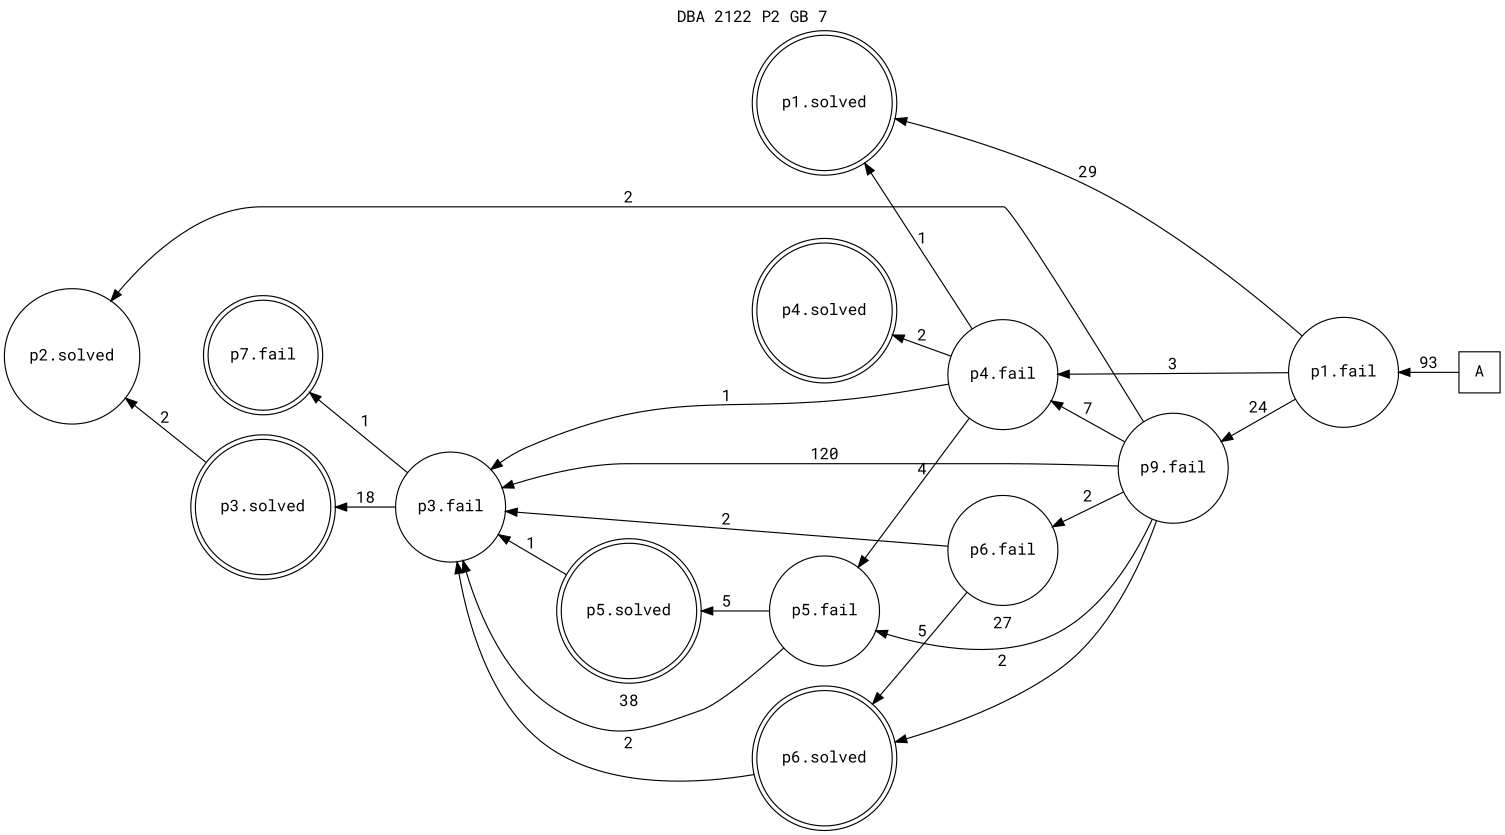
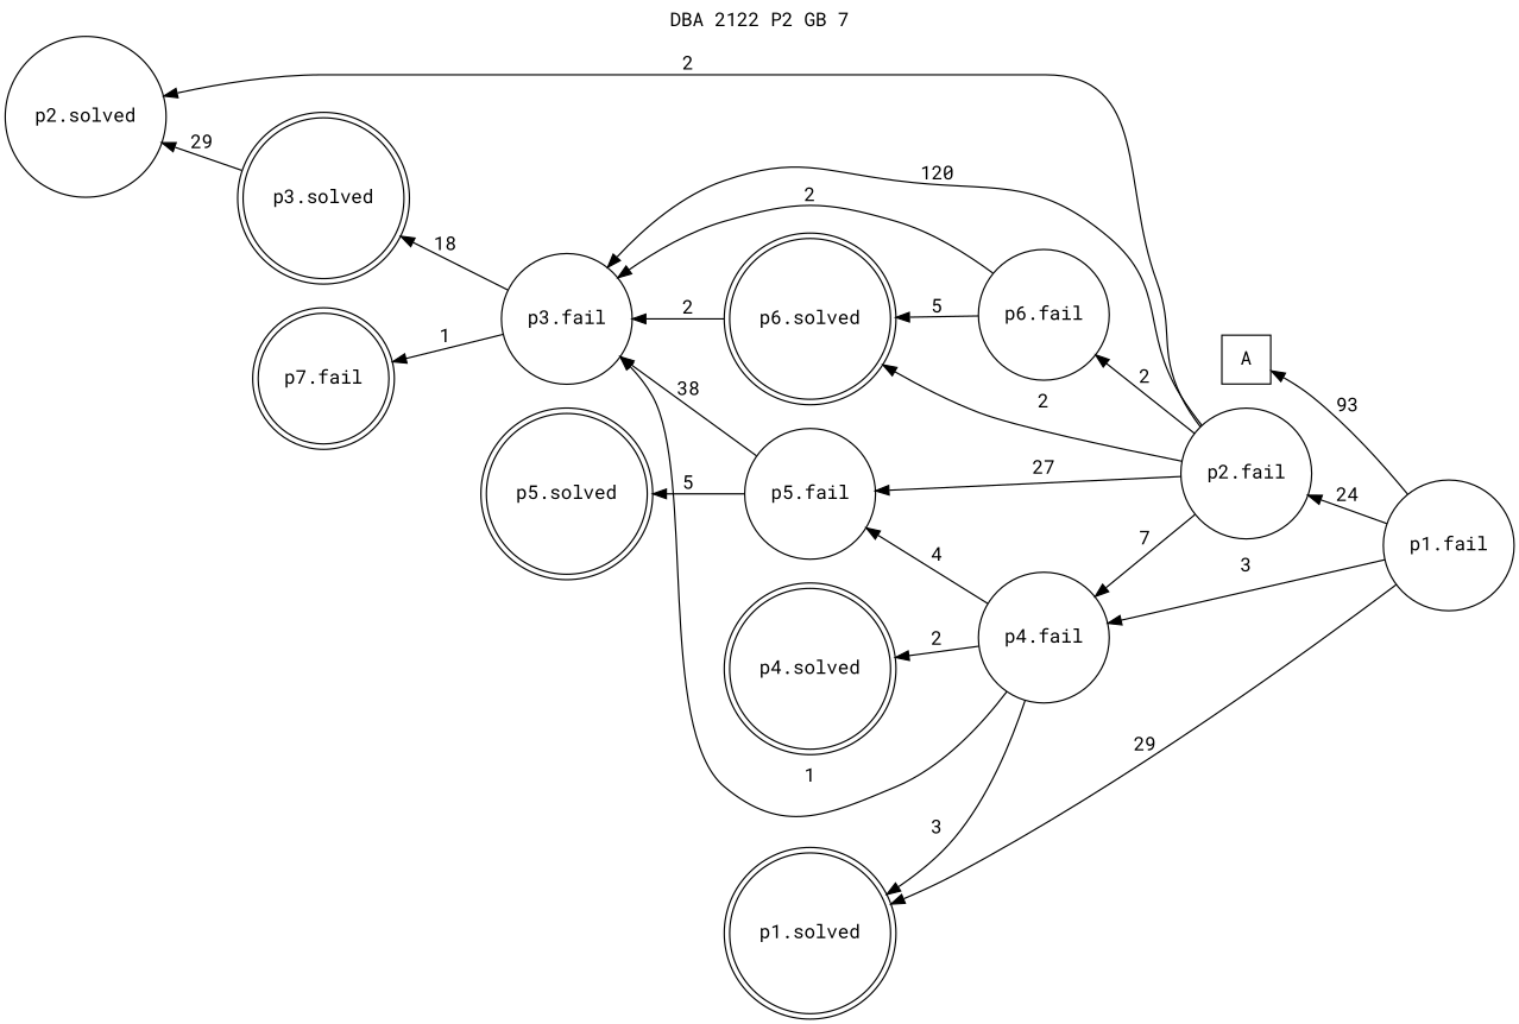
  digraph {
    fontname="Roboto Mono"
    label=" DBA 2122 P2 GB 7 "
    labelloc=tl
    rankdir=RL
    node [fontname="Roboto Mono" shape=circle]
    edge [fontname="Roboto Mono"]
    n1 [label=A shape=square]
    n2 [label="p1.fail"]
    n3 [label="p1.solved" shape=doublecircle]
-   n4 [label="p9.fail"]
+   n4 [label="p2.fail"]
    n5 [label="p4.fail"]
    n6 [label="p3.fail"]
    n7 [label="p2.solved"]
    n8 [label="p5.fail"]
    n9 [label="p6.fail"]
    n10 [label="p6.solved" shape=doublecircle]
    n11 [label="p4.solved" shape=doublecircle]
    n12 [label="p3.solved" shape=doublecircle]
    n13 [label="p7.fail" shape=doublecircle]
    n14 [label="p5.solved" shape=doublecircle]
-   n1 -> n2 [label=93]
+   n2 -> n1 [label=93]
    n2 -> n3 [label=29]
    n2 -> n4 [label=24]
    n2 -> n5 [label=3]
    n4 -> n5 [label=7]
    n4 -> n6 [label=120]
    n4 -> n7 [label=2]
    n4 -> n8 [label=27]
    n4 -> n9 [label=2]
    n4 -> n10 [label=2]
-   n5 -> n3 [label=1]
+   n5 -> n3 [label=3]
    n5 -> n6 [label=1]
    n5 -> n8 [label=4]
    n5 -> n11 [label=2]
    n6 -> n12 [label=18]
    n6 -> n13 [label=1]
    n8 -> n6 [label=38]
    n8 -> n14 [label=5]
    n9 -> n6 [label=2]
    n9 -> n10 [label=5]
    n10 -> n6 [label=2]
-   n12 -> n7 [label=2]
-   n14 -> n6 [label=1]
+   n12 -> n7 [label=29]
  }
